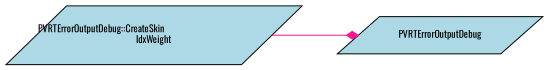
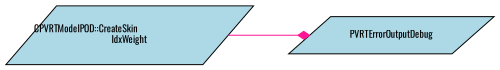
  digraph {
    rankdir=LR
    fontname=Oswald
    node [color=black fillcolor=lightblue fontname=Oswald fontsize=10 shape=parallelogram style=filled]
-   n1 [fontcolor=black height=0.2 label="PVRTErrorOutputDebug::CreateSkin\lIdxWeight" width=0.4]
+   n1 [fontcolor=black height=0.2 label="CPVRTModelPOD::CreateSkin\lIdxWeight" width=0.4]
    n2 [height=0.2 label=PVRTErrorOutputDebug width=0.4]
    n1 -> n2 [color=deeppink fontname=Oswald fontsize=10 labelfontname=Helvetica labelfontsize=10 style=solid arrowhead=diamond]
  }
